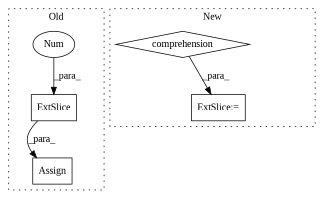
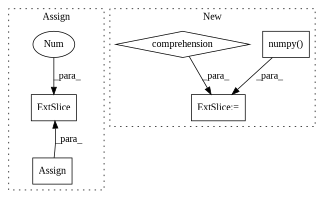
  digraph {
    fontname="Liberation Serif"
    node [fontname="Liberation Serif" l=3 shape=box]
    edge [fontname="Liberation Serif"]
    n1 [a=85 label=ExtSlice s=1693]
    n2 [a=63 l="10,0" label=Assign s="1693,0"]
    n3 [a=76 l=2 label=Num s=1700 shape=ellipse]
+   n4 [a=75 l=25 label="numpy()" s=1819]
    n5 [a=68 label="ExtSlice:=" s=1815]
    n6 [a=45 label=comprehension s=1845 shape=diamond]
    subgraph cluster_1 {
-     label=Old
+     label=Assign
      style=dotted
      n1
      n2
      n3
    }
    subgraph cluster_2 {
      label=New
      style=dotted
+     n4
      n5
      n6
    }
-   n1 -> n2 [label=_para_]
+   n2 -> n1 [label=_para_]
    n3 -> n1 [label=_para_]
+   n4 -> n5 [label=_para_]
    n6 -> n5 [label=_para_]
  }
